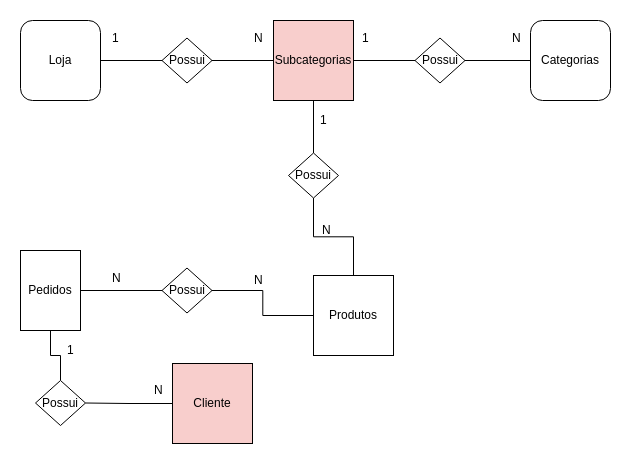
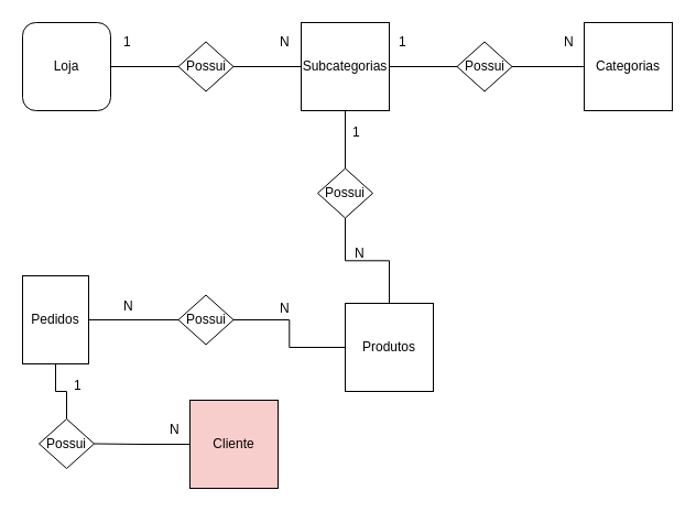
  <mxCell id="0" />
  <mxCell id="1" parent="0" />
  <mxCell id="2" style="edgeStyle=orthogonalEdgeStyle;rounded=0;orthogonalLoop=1;jettySize=auto;html=1;endArrow=none;endFill=0;" edge="1" parent="1" source="3" target="8"><mxGeometry relative="1" as="geometry" /></mxCell>
  <mxCell id="3" value="Loja" style="whiteSpace=wrap;html=1;aspect=fixed;rounded=1;" vertex="1" parent="1"><mxGeometry x="20" y="20" width="80" height="80" as="geometry" /></mxCell>
  <mxCell id="4" style="edgeStyle=orthogonalEdgeStyle;rounded=0;orthogonalLoop=1;jettySize=auto;html=1;endArrow=none;endFill=0;" edge="1" parent="1" source="6" target="10"><mxGeometry relative="1" as="geometry" /></mxCell>
  <mxCell id="5" style="edgeStyle=orthogonalEdgeStyle;rounded=0;orthogonalLoop=1;jettySize=auto;html=1;endArrow=none;endFill=0;" edge="1" parent="1" source="6" target="14"><mxGeometry relative="1" as="geometry" /></mxCell>
- <mxCell id="6" value="Subcategorias" style="whiteSpace=wrap;html=1;aspect=fixed;fillColor=#f8cecc;" vertex="1" parent="1"><mxGeometry x="273" y="20" width="80" height="80" as="geometry" /></mxCell>
+ <mxCell id="6" value="Subcategorias" style="whiteSpace=wrap;html=1;aspect=fixed;" vertex="1" parent="1"><mxGeometry x="273" y="20" width="80" height="80" as="geometry" /></mxCell>
  <mxCell id="7" style="edgeStyle=orthogonalEdgeStyle;rounded=0;orthogonalLoop=1;jettySize=auto;html=1;entryX=0;entryY=0.5;entryDx=0;entryDy=0;endArrow=none;endFill=0;" edge="1" parent="1" source="8" target="6"><mxGeometry relative="1" as="geometry" /></mxCell>
  <mxCell id="8" value="Possui" style="rhombus;whiteSpace=wrap;html=1;" vertex="1" parent="1"><mxGeometry x="161.5" y="37.5" width="50" height="45" as="geometry" /></mxCell>
  <mxCell id="9" style="edgeStyle=orthogonalEdgeStyle;rounded=0;orthogonalLoop=1;jettySize=auto;html=1;endArrow=none;endFill=0;" edge="1" parent="1" source="10" target="11"><mxGeometry relative="1" as="geometry" /></mxCell>
  <mxCell id="10" value="Possui" style="rhombus;whiteSpace=wrap;html=1;" vertex="1" parent="1"><mxGeometry x="414.5" y="37.5" width="50" height="45" as="geometry" /></mxCell>
- <mxCell id="11" value="Categorias" style="whiteSpace=wrap;html=1;aspect=fixed;rounded=1;" vertex="1" parent="1"><mxGeometry x="530" y="20" width="80" height="80" as="geometry" /></mxCell>
+ <mxCell id="11" value="Categorias" style="whiteSpace=wrap;html=1;aspect=fixed;" vertex="1" parent="1"><mxGeometry x="530" y="20" width="80" height="80" as="geometry" /></mxCell>
  <mxCell id="12" style="edgeStyle=orthogonalEdgeStyle;rounded=0;orthogonalLoop=1;jettySize=auto;html=1;endArrow=none;endFill=0;" edge="1" parent="1" source="13" target="14"><mxGeometry relative="1" as="geometry" /></mxCell>
  <mxCell id="13" value="Produtos" style="whiteSpace=wrap;html=1;aspect=fixed;" vertex="1" parent="1"><mxGeometry x="313" y="275" width="80" height="80" as="geometry" /></mxCell>
  <mxCell id="14" value="Possui" style="rhombus;whiteSpace=wrap;html=1;" vertex="1" parent="1"><mxGeometry x="288" y="152.5" width="50" height="45" as="geometry" /></mxCell>
  <mxCell id="15" style="edgeStyle=orthogonalEdgeStyle;rounded=0;orthogonalLoop=1;jettySize=auto;html=1;endArrow=none;endFill=0;" edge="1" parent="1" source="16" target="13"><mxGeometry relative="1" as="geometry" /></mxCell>
  <mxCell id="16" value="Possui" style="rhombus;whiteSpace=wrap;html=1;" vertex="1" parent="1"><mxGeometry x="161.5" y="267.5" width="50" height="45" as="geometry" /></mxCell>
  <mxCell id="17" style="edgeStyle=orthogonalEdgeStyle;rounded=0;orthogonalLoop=1;jettySize=auto;html=1;endArrow=none;endFill=0;" edge="1" parent="1" source="18" target="16"><mxGeometry relative="1" as="geometry" /></mxCell>
  <mxCell id="18" value="Pedidos" style="whiteSpace=wrap;html=1;aspect=fixed;" vertex="1" parent="1"><mxGeometry x="20" y="250" width="60" height="80" as="geometry" /></mxCell>
  <mxCell id="19" style="edgeStyle=orthogonalEdgeStyle;rounded=0;orthogonalLoop=1;jettySize=auto;html=1;entryX=0.5;entryY=1;entryDx=0;entryDy=0;endArrow=none;endFill=0;" edge="1" parent="1" source="20" target="18"><mxGeometry relative="1" as="geometry" /></mxCell>
  <mxCell id="20" value="Possui" style="rhombus;whiteSpace=wrap;html=1;" vertex="1" parent="1"><mxGeometry x="35" y="380" width="50" height="45" as="geometry" /></mxCell>
  <mxCell id="21" style="edgeStyle=orthogonalEdgeStyle;rounded=0;orthogonalLoop=1;jettySize=auto;html=1;endArrow=none;endFill=0;" edge="1" parent="1" source="22" target="20"><mxGeometry relative="1" as="geometry" /></mxCell>
  <mxCell id="22" value="Cliente" style="whiteSpace=wrap;html=1;aspect=fixed;fillColor=#f8cecc;" vertex="1" parent="1"><mxGeometry x="172" y="363" width="80" height="80" as="geometry" /></mxCell>
  <mxCell id="23" value="1" style="text;html=1;resizable=0;points=[];autosize=1;align=left;verticalAlign=top;spacingTop=-4;" vertex="1" parent="1"><mxGeometry x="360" y="27.5" width="20" height="20" as="geometry" /></mxCell>
  <mxCell id="24" value="N" style="text;html=1;resizable=0;points=[];autosize=1;align=left;verticalAlign=top;spacingTop=-4;" vertex="1" parent="1"><mxGeometry x="252" y="27.5" width="20" height="20" as="geometry" /></mxCell>
  <mxCell id="25" value="1" style="text;html=1;resizable=0;points=[];autosize=1;align=left;verticalAlign=top;spacingTop=-4;" vertex="1" parent="1"><mxGeometry x="110" y="27.5" width="20" height="20" as="geometry" /></mxCell>
  <mxCell id="26" value="N" style="text;html=1;resizable=0;points=[];autosize=1;align=left;verticalAlign=top;spacingTop=-4;" vertex="1" parent="1"><mxGeometry x="510" y="27.5" width="20" height="20" as="geometry" /></mxCell>
  <mxCell id="27" value="1" style="text;html=1;resizable=0;points=[];autosize=1;align=left;verticalAlign=top;spacingTop=-4;" vertex="1" parent="1"><mxGeometry x="318" y="110" width="20" height="20" as="geometry" /></mxCell>
  <mxCell id="28" value="N" style="text;html=1;resizable=0;points=[];autosize=1;align=left;verticalAlign=top;spacingTop=-4;" vertex="1" parent="1"><mxGeometry x="110" y="267.5" width="20" height="20" as="geometry" /></mxCell>
  <mxCell id="29" value="N" style="text;html=1;resizable=0;points=[];autosize=1;align=left;verticalAlign=top;spacingTop=-4;" vertex="1" parent="1"><mxGeometry x="252" y="270" width="20" height="20" as="geometry" /></mxCell>
  <mxCell id="30" value="N" style="text;html=1;resizable=0;points=[];autosize=1;align=left;verticalAlign=top;spacingTop=-4;" vertex="1" parent="1"><mxGeometry x="320" y="220" width="20" height="20" as="geometry" /></mxCell>
  <mxCell id="31" value="1" style="text;html=1;resizable=0;points=[];autosize=1;align=left;verticalAlign=top;spacingTop=-4;" vertex="1" parent="1"><mxGeometry x="65" y="340" width="20" height="20" as="geometry" /></mxCell>
  <mxCell id="32" value="N" style="text;html=1;resizable=0;points=[];autosize=1;align=left;verticalAlign=top;spacingTop=-4;" vertex="1" parent="1"><mxGeometry x="151.5" y="380" width="20" height="20" as="geometry" /></mxCell>
